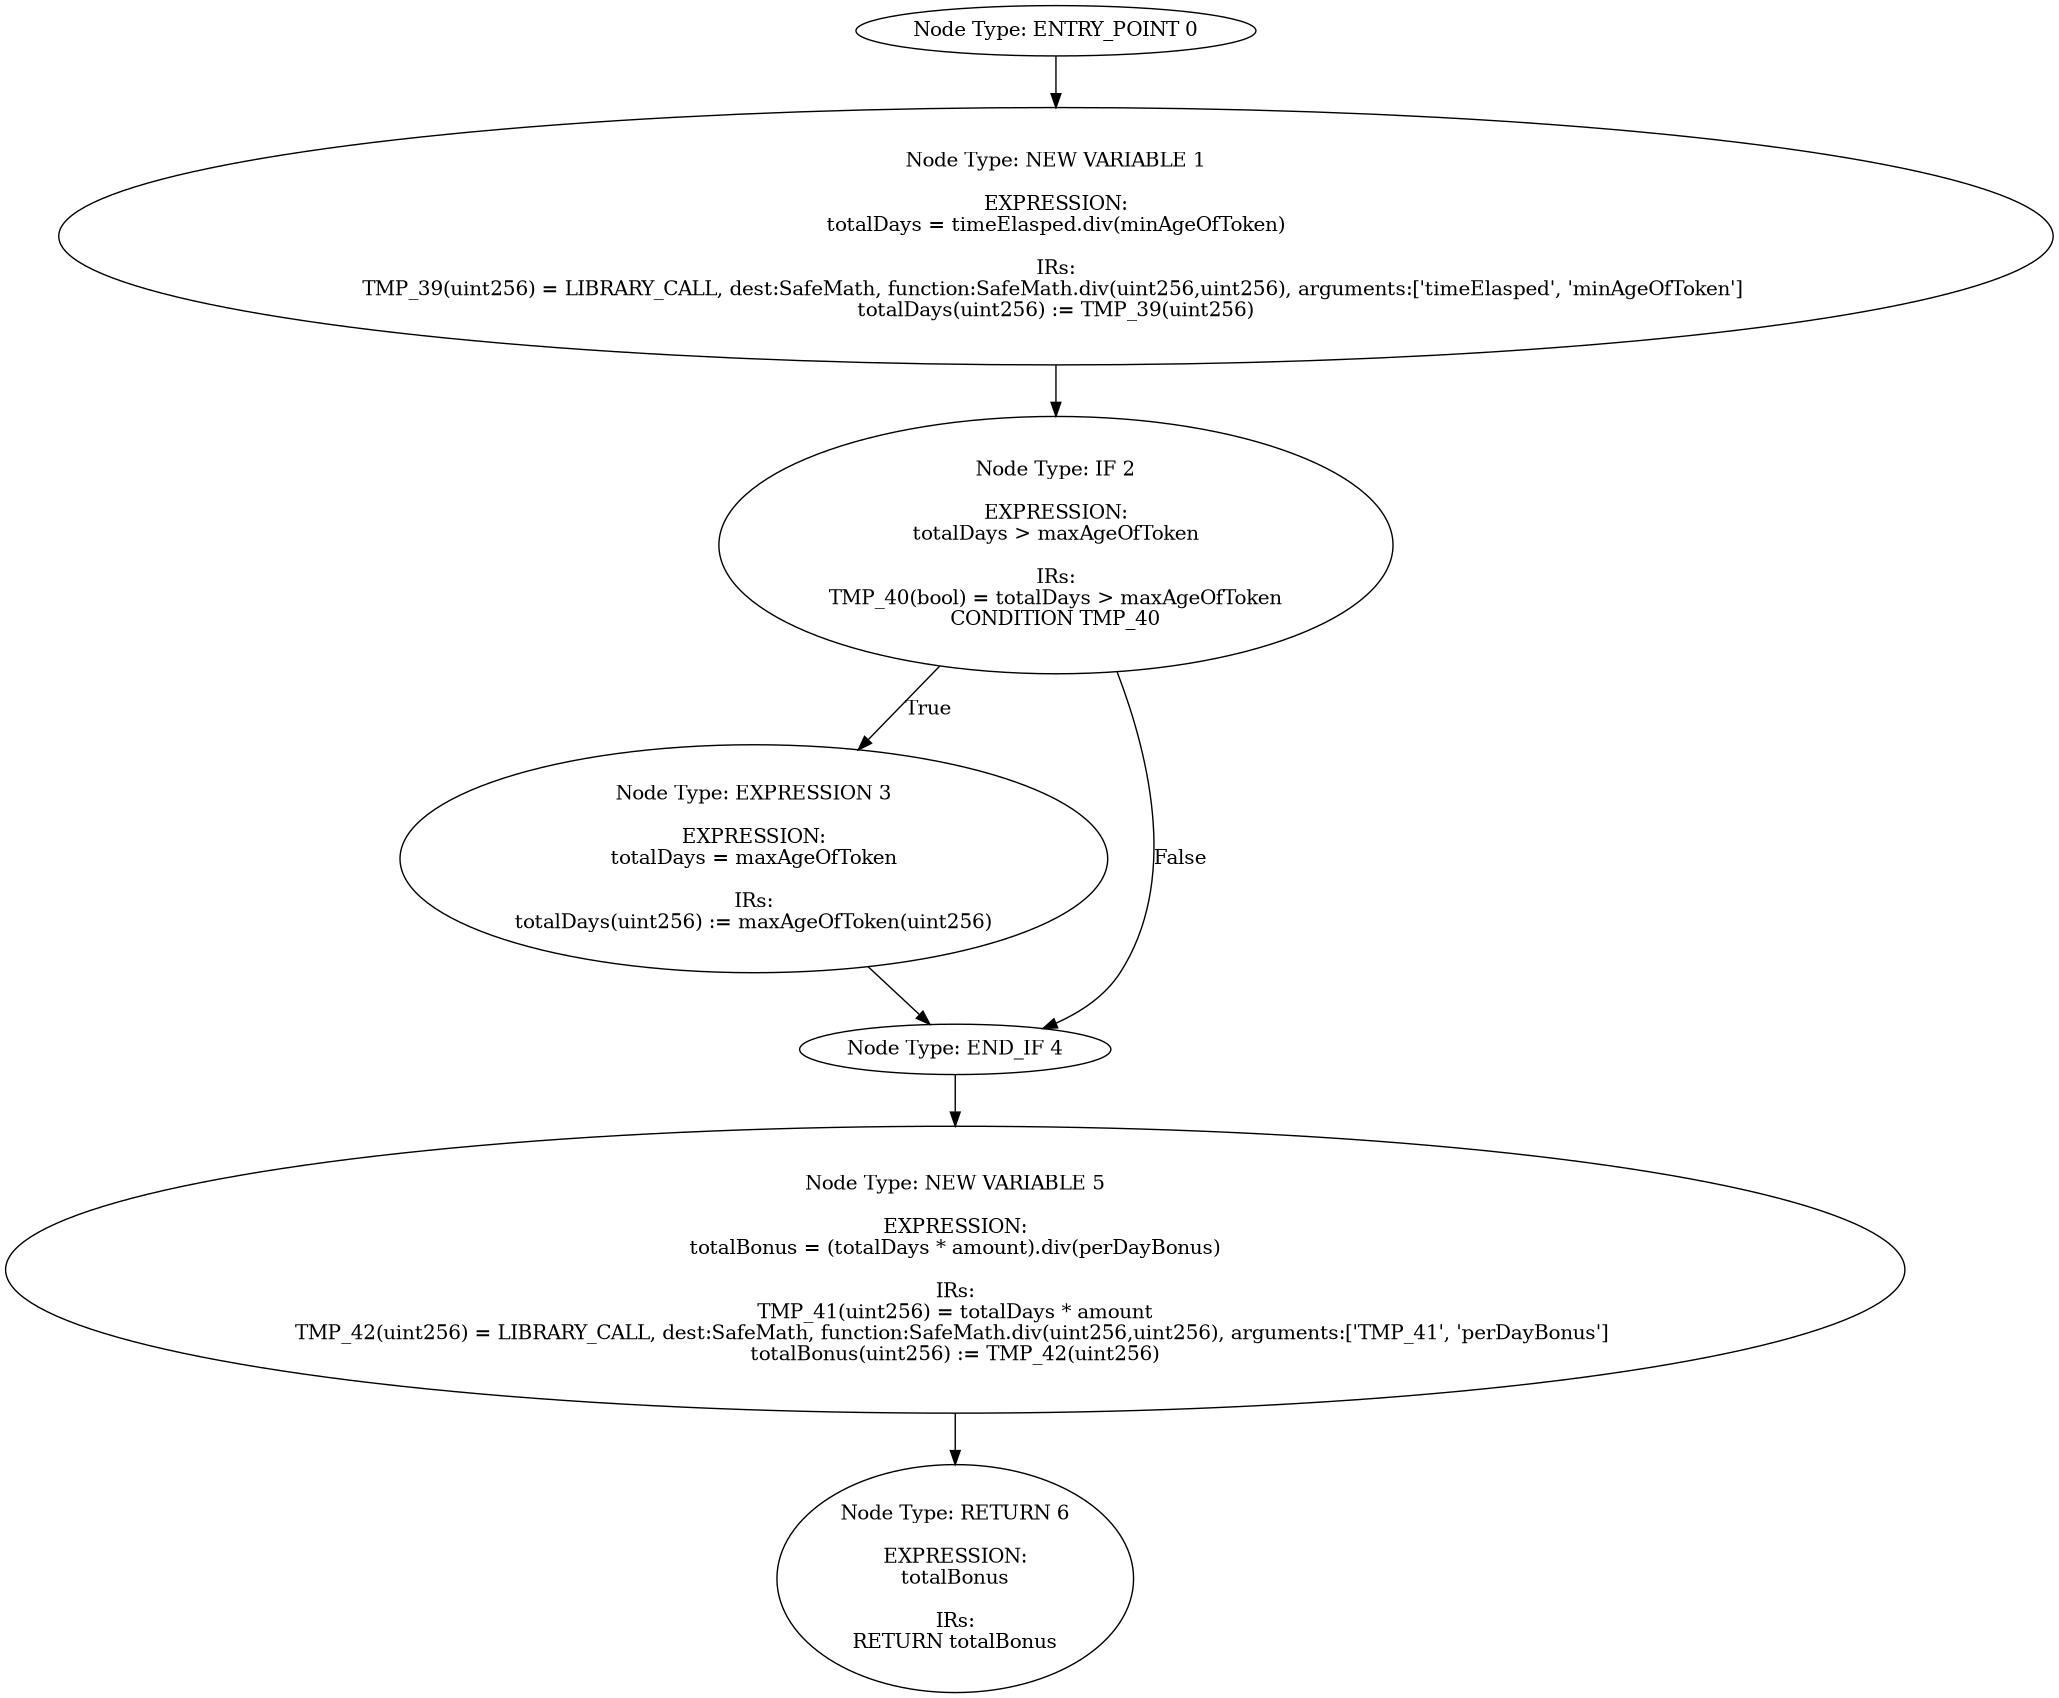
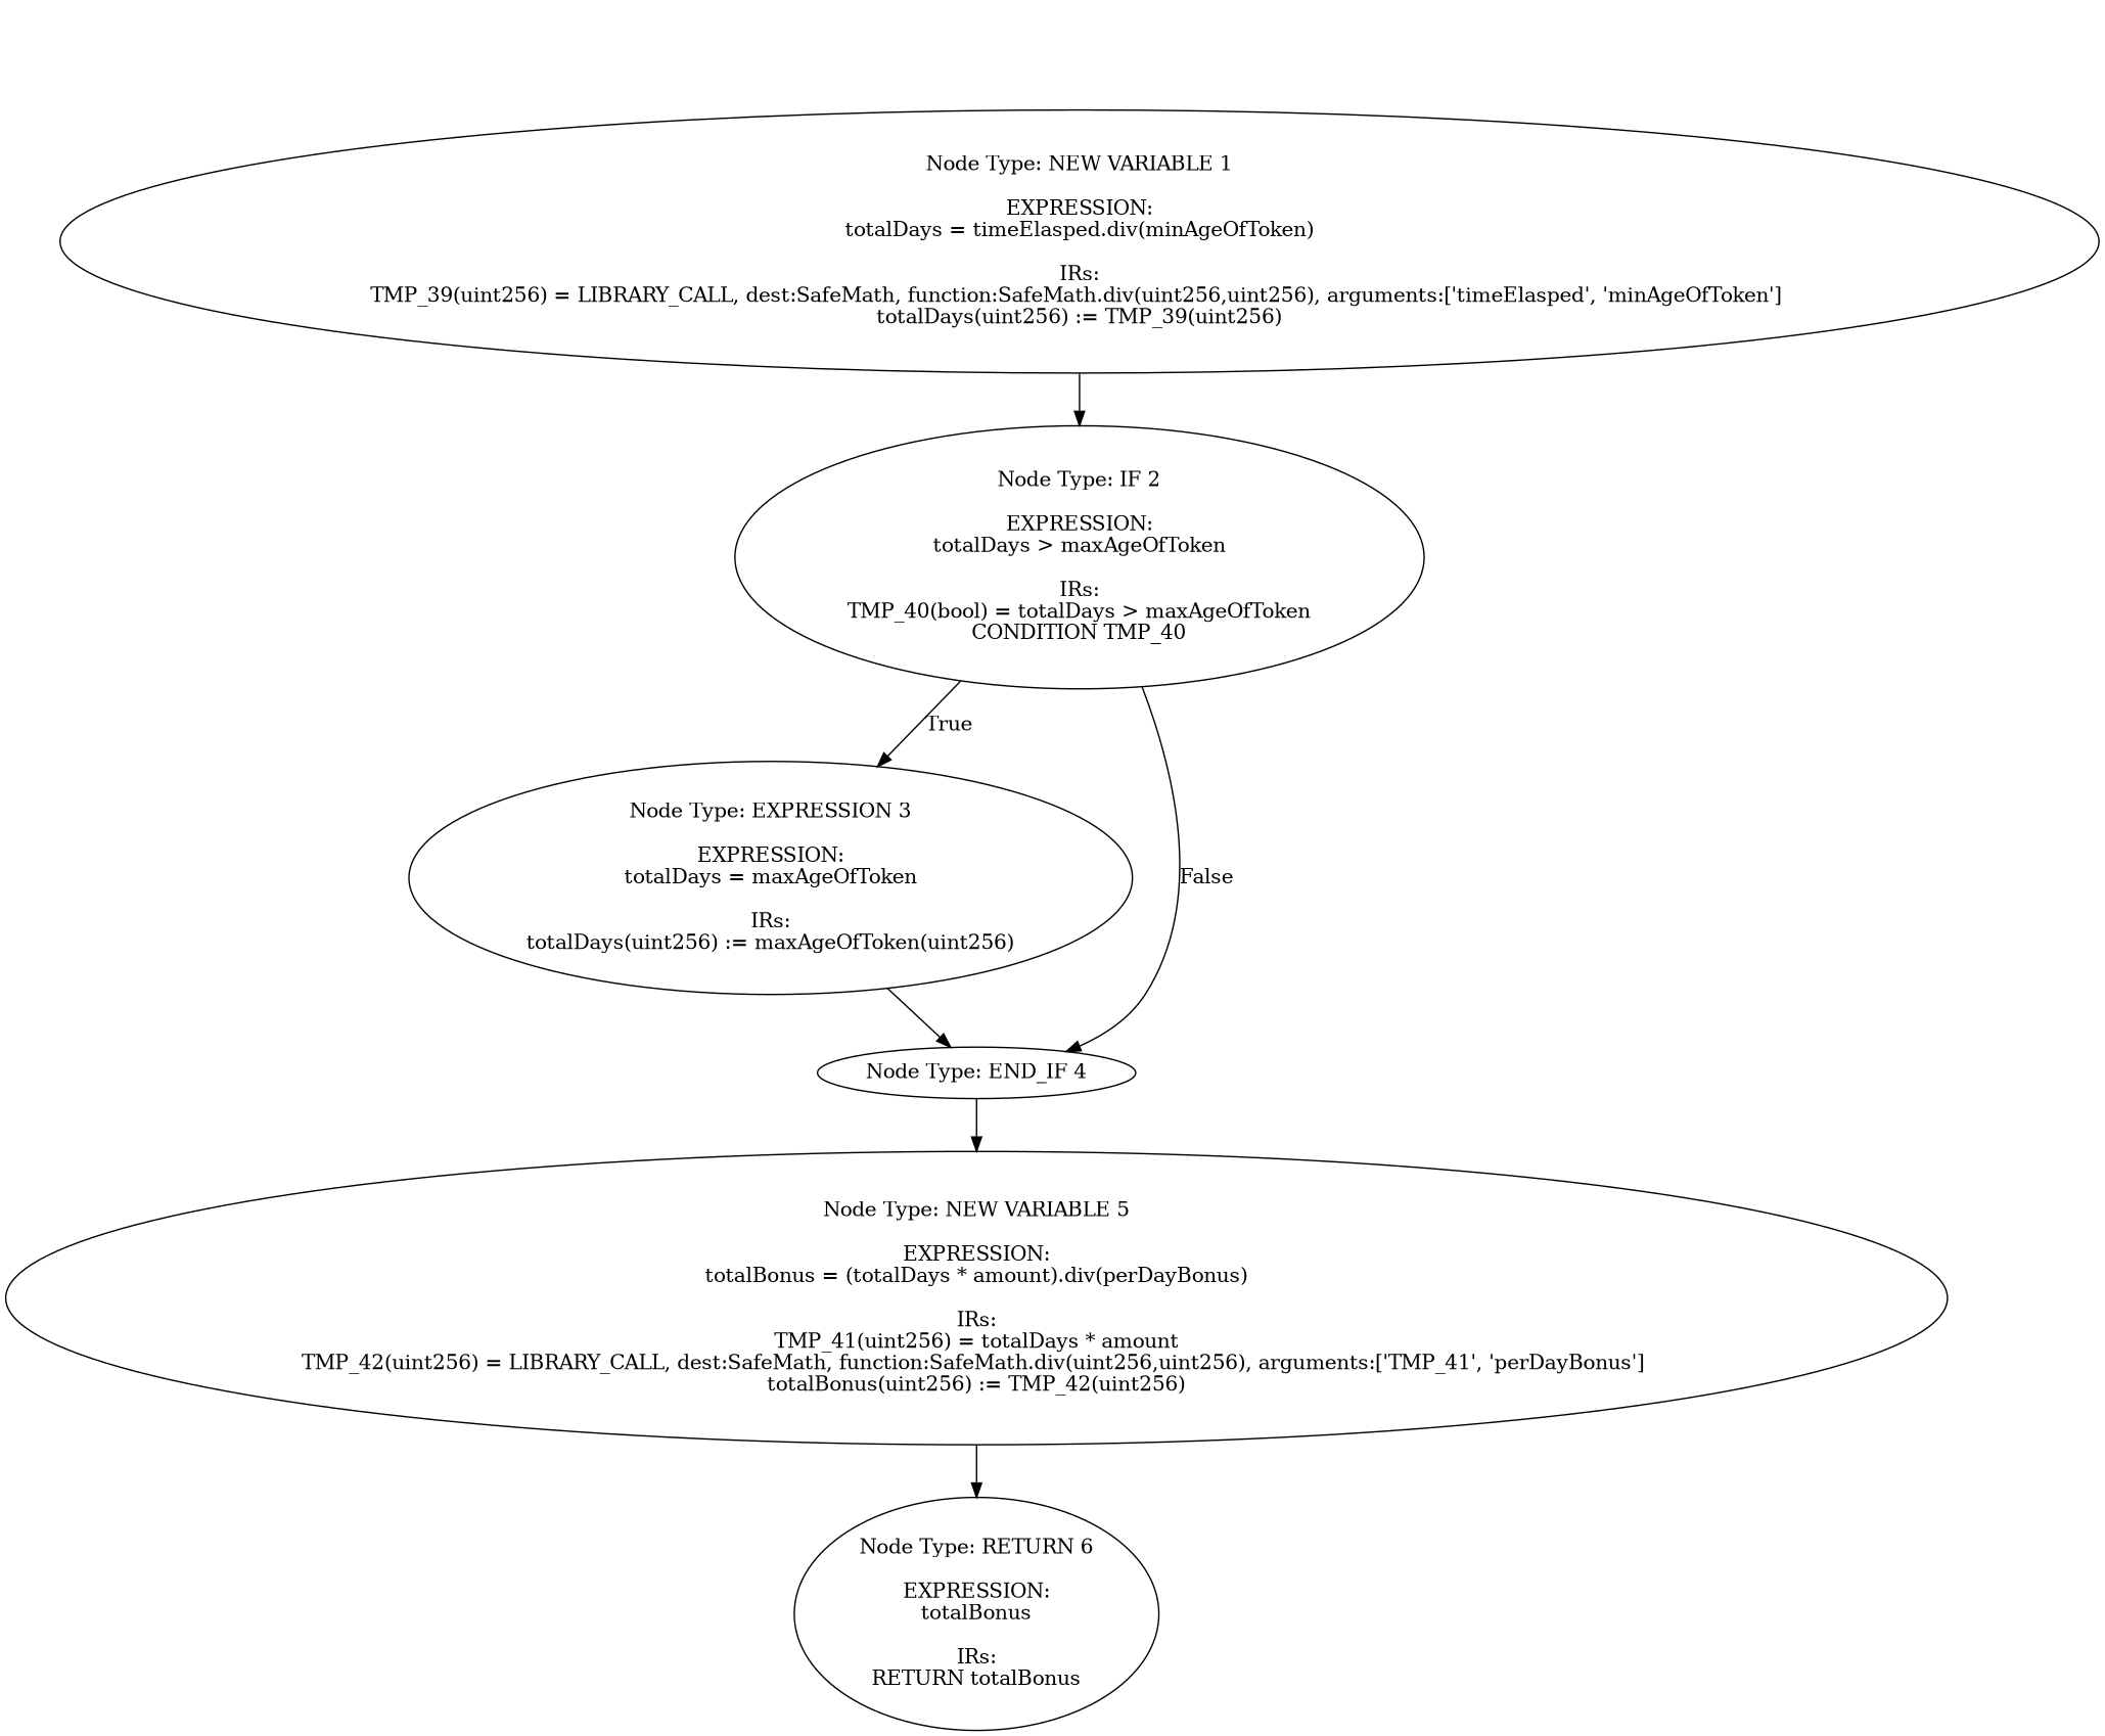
  digraph {
-   n1 [label="Node Type: ENTRY_POINT 0\n"]
    n2 [label="Node Type: NEW VARIABLE 1\n\nEXPRESSION:\ntotalDays = timeElasped.div(minAgeOfToken)\n\nIRs:\nTMP_39(uint256) = LIBRARY_CALL, dest:SafeMath, function:SafeMath.div(uint256,uint256), arguments:['timeElasped', 'minAgeOfToken'] \ntotalDays(uint256) := TMP_39(uint256)"]
    n3 [label="Node Type: IF 2\n\nEXPRESSION:\ntotalDays > maxAgeOfToken\n\nIRs:\nTMP_40(bool) = totalDays > maxAgeOfToken\nCONDITION TMP_40"]
    n4 [label="Node Type: EXPRESSION 3\n\nEXPRESSION:\ntotalDays = maxAgeOfToken\n\nIRs:\ntotalDays(uint256) := maxAgeOfToken(uint256)"]
    n5 [label="Node Type: END_IF 4\n"]
    n6 [label="Node Type: NEW VARIABLE 5\n\nEXPRESSION:\ntotalBonus = (totalDays * amount).div(perDayBonus)\n\nIRs:\nTMP_41(uint256) = totalDays * amount\nTMP_42(uint256) = LIBRARY_CALL, dest:SafeMath, function:SafeMath.div(uint256,uint256), arguments:['TMP_41', 'perDayBonus'] \ntotalBonus(uint256) := TMP_42(uint256)"]
    n7 [label="Node Type: RETURN 6\n\nEXPRESSION:\ntotalBonus\n\nIRs:\nRETURN totalBonus"]
-   n1 -> n2
    n2 -> n3
    n3 -> n4 [label=True]
    n3 -> n5 [label=False]
    n4 -> n5
    n5 -> n6
    n6 -> n7
  }
